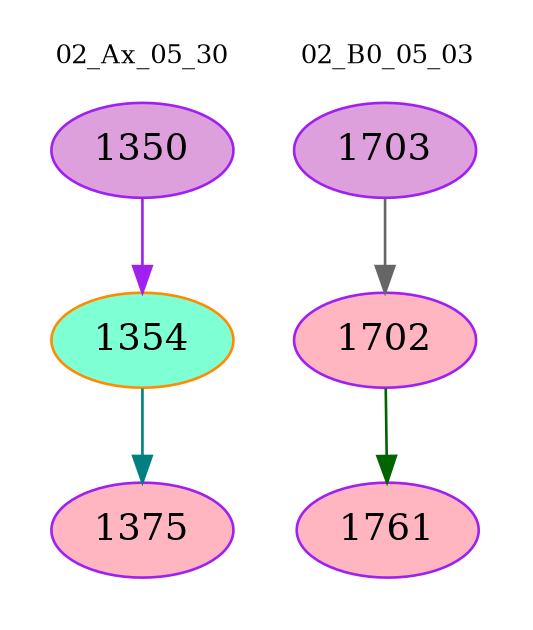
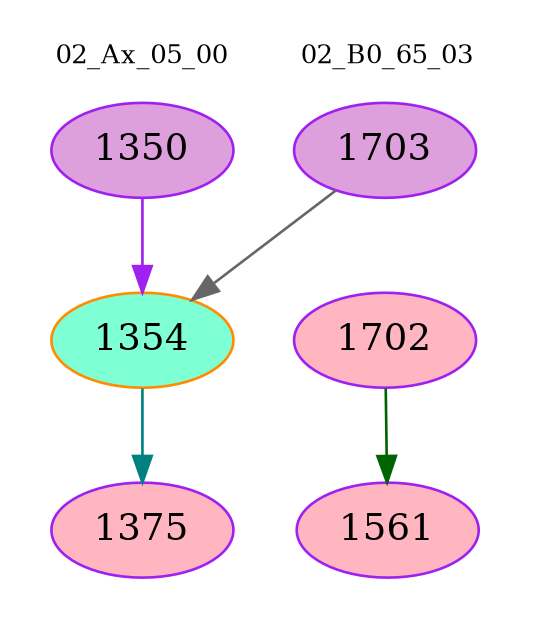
  digraph {
    node [color=purple fillcolor=lightpink style=filled]
    n1 [fillcolor=plum label=1350]
    n2 [color=darkorange fillcolor=aquamarine label=1354]
    n3 [label=1375]
    n4 [fillcolor=plum label=1703]
    n5 [label=1702]
-   n6 [label=1761]
+   n6 [label=1561]
    subgraph cluster_1 {
      color=white
      fontsize=10
-     label="02_Ax_05_30"
+     label="02_Ax_05_00"
      n1
      n2
      n3
    }
    subgraph cluster_2 {
      color=white
      fontsize=10
-     label="02_B0_05_03"
+     label="02_B0_65_03"
      n4
      n5
      n6
    }
    n1 -> n2 [color=purple]
    n2 -> n3 [color=teal]
-   n4 -> n5 [color=gray40]
+   n4 -> n2 [color=gray40]
    n5 -> n6 [color=darkgreen]
  }
